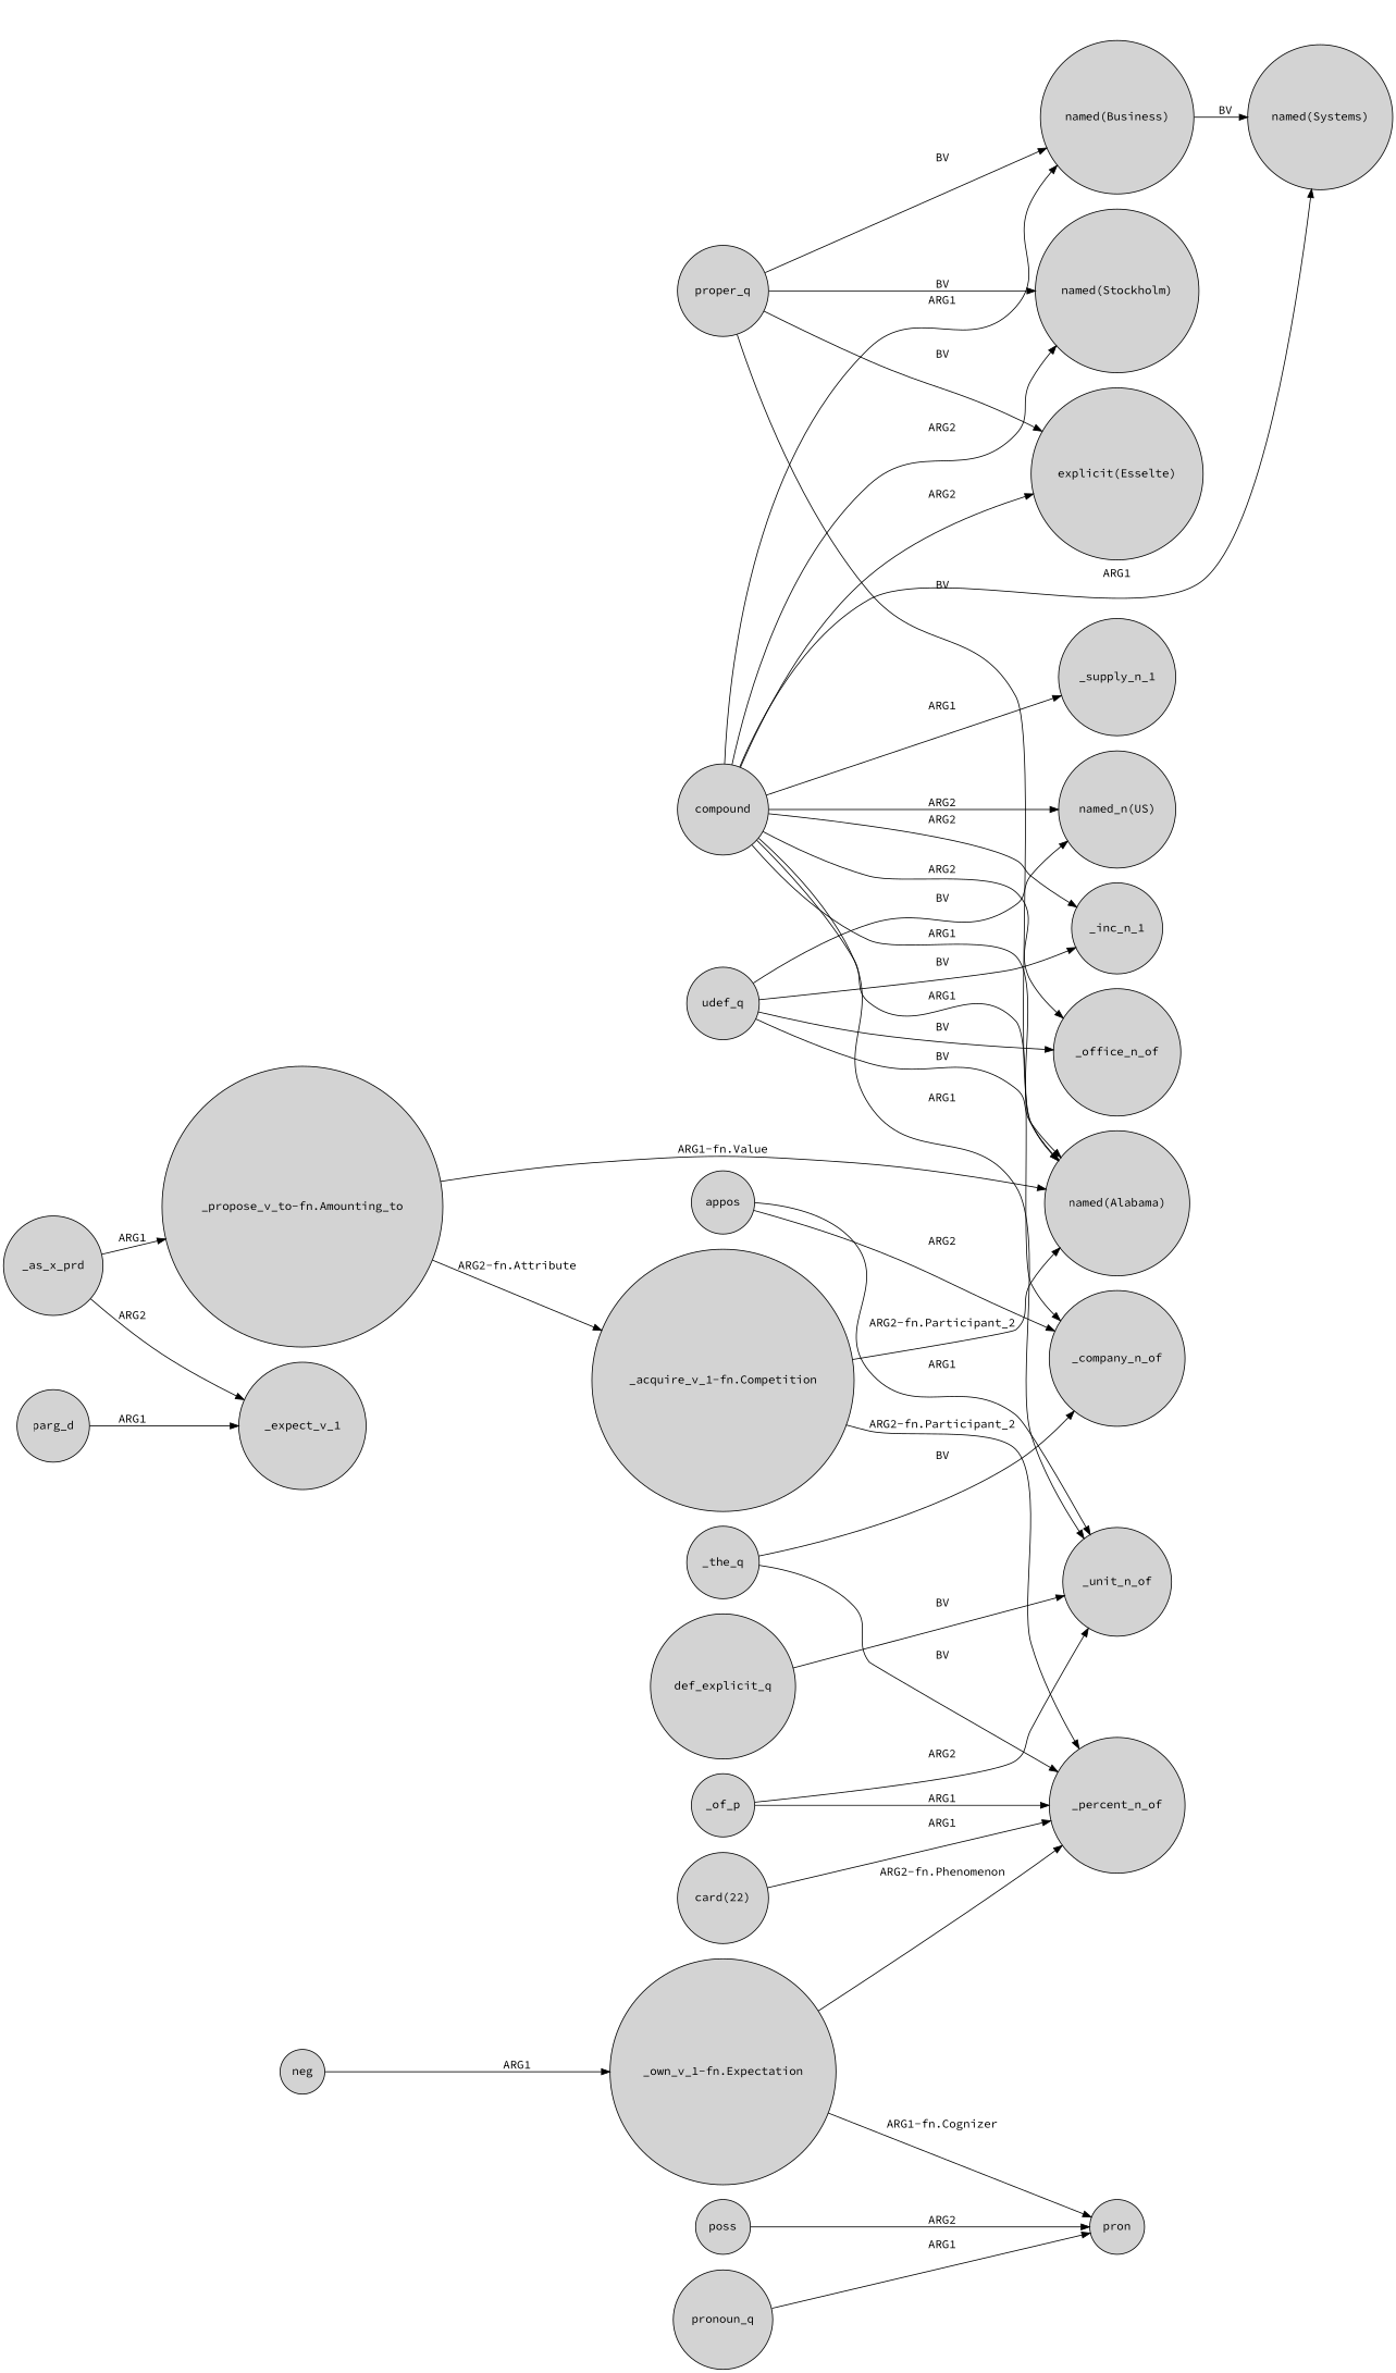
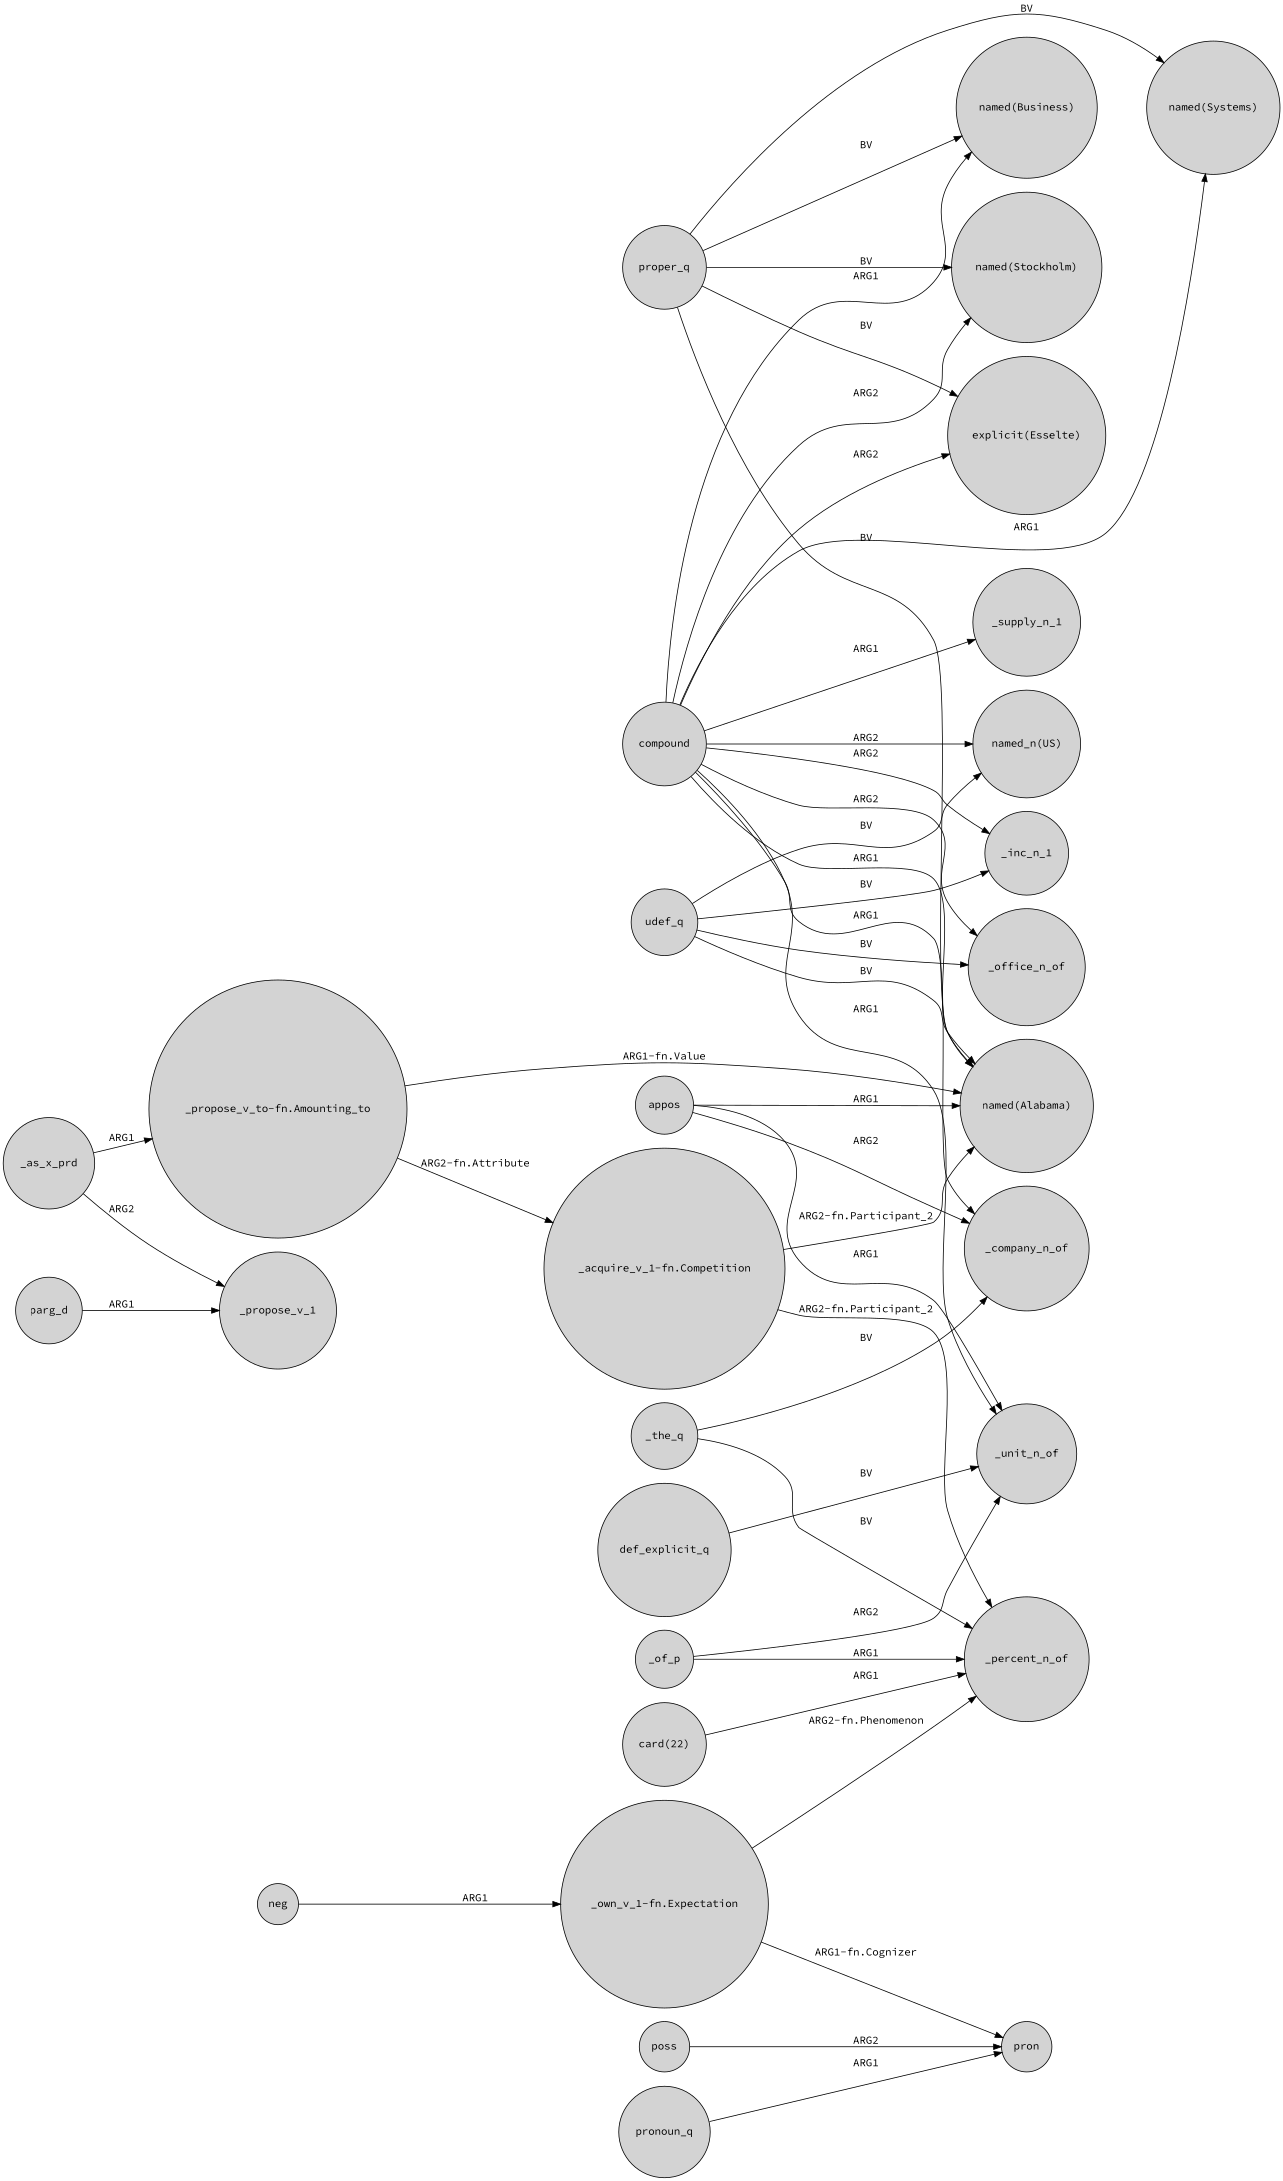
  digraph {
    fontname="Source Code Pro"
    rankdir=LR
    node [fontname="Source Code Pro" shape=circle style=filled]
    edge [fontname="Source Code Pro"]
    n1 [label="explicit(Esselte)"]
    compound
    "named(Business)"
    _unit_n_of
    "named(Systems)"
    "named(Stockholm)"
    _company_n_of
    _supply_n_1
    "named(Alabama)"
    _inc_n_1
    _office_n_of
    "named_n(US)"
    proper_q
    appos
    "_acquire_v_1-fn.Competition"
    _percent_n_of
    _as_x_prd
    "_propose_v_to-fn.Amounting_to"
-   _expect_v_1
+   _expect_v_1 [label=_propose_v_1]
    _the_q
    udef_q
    _of_p
    pronoun_q
    pron
    poss
    def_explicit_q
    parg_d
    "_own_v_1-fn.Expectation"
    neg
    "card(22)"
    compound -> n1 [label=ARG2]
    compound -> "named(Business)" [label=ARG1]
    compound -> _unit_n_of [label=ARG1]
    compound -> "named(Systems)" [label=ARG1]
    compound -> "named(Stockholm)" [label=ARG2]
    compound -> _company_n_of [label=ARG1]
    compound -> _supply_n_1 [label=ARG1]
    compound -> "named(Alabama)" [label=ARG1]
    compound -> _inc_n_1 [label=ARG2]
    compound -> _office_n_of [label=ARG2]
    compound -> "named_n(US)" [label=ARG2]
    proper_q -> n1 [label=BV]
    proper_q -> "named(Business)" [label=BV]
-   "named(Business)" -> "named(Systems)" [label=BV]
+   proper_q -> "named(Systems)" [label=BV]
    proper_q -> "named(Stockholm)" [label=BV]
    proper_q -> "named(Alabama)" [label=BV]
    appos -> _unit_n_of [label=ARG1]
    appos -> _company_n_of [label=ARG2]
+   appos -> "named(Alabama)" [label=ARG1]
    "_acquire_v_1-fn.Competition" -> "named(Alabama)" [label="ARG2-fn.Participant_2"]
    "_acquire_v_1-fn.Competition" -> _percent_n_of [label="ARG2-fn.Participant_2"]
    _as_x_prd -> "_propose_v_to-fn.Amounting_to" [label=ARG1]
    _as_x_prd -> _expect_v_1 [label=ARG2]
    "_propose_v_to-fn.Amounting_to" -> "named(Alabama)" [label="ARG1-fn.Value"]
    "_propose_v_to-fn.Amounting_to" -> "_acquire_v_1-fn.Competition" [label="ARG2-fn.Attribute"]
    _the_q -> _company_n_of [label=BV]
    _the_q -> _percent_n_of [label=BV]
    udef_q -> "named(Alabama)" [label=BV]
    udef_q -> _inc_n_1 [label=BV]
    udef_q -> _office_n_of [label=BV]
    udef_q -> "named_n(US)" [label=BV]
    _of_p -> _unit_n_of [label=ARG2]
    _of_p -> _percent_n_of [label=ARG1]
    pronoun_q -> pron [label=ARG1]
    poss -> pron [label=ARG2]
    def_explicit_q -> _unit_n_of [label=BV]
    parg_d -> _expect_v_1 [label=ARG1]
    "_own_v_1-fn.Expectation" -> _percent_n_of [label="ARG2-fn.Phenomenon"]
    "_own_v_1-fn.Expectation" -> pron [label="ARG1-fn.Cognizer"]
    neg -> "_own_v_1-fn.Expectation" [label=ARG1]
    "card(22)" -> _percent_n_of [label=ARG1]
  }
